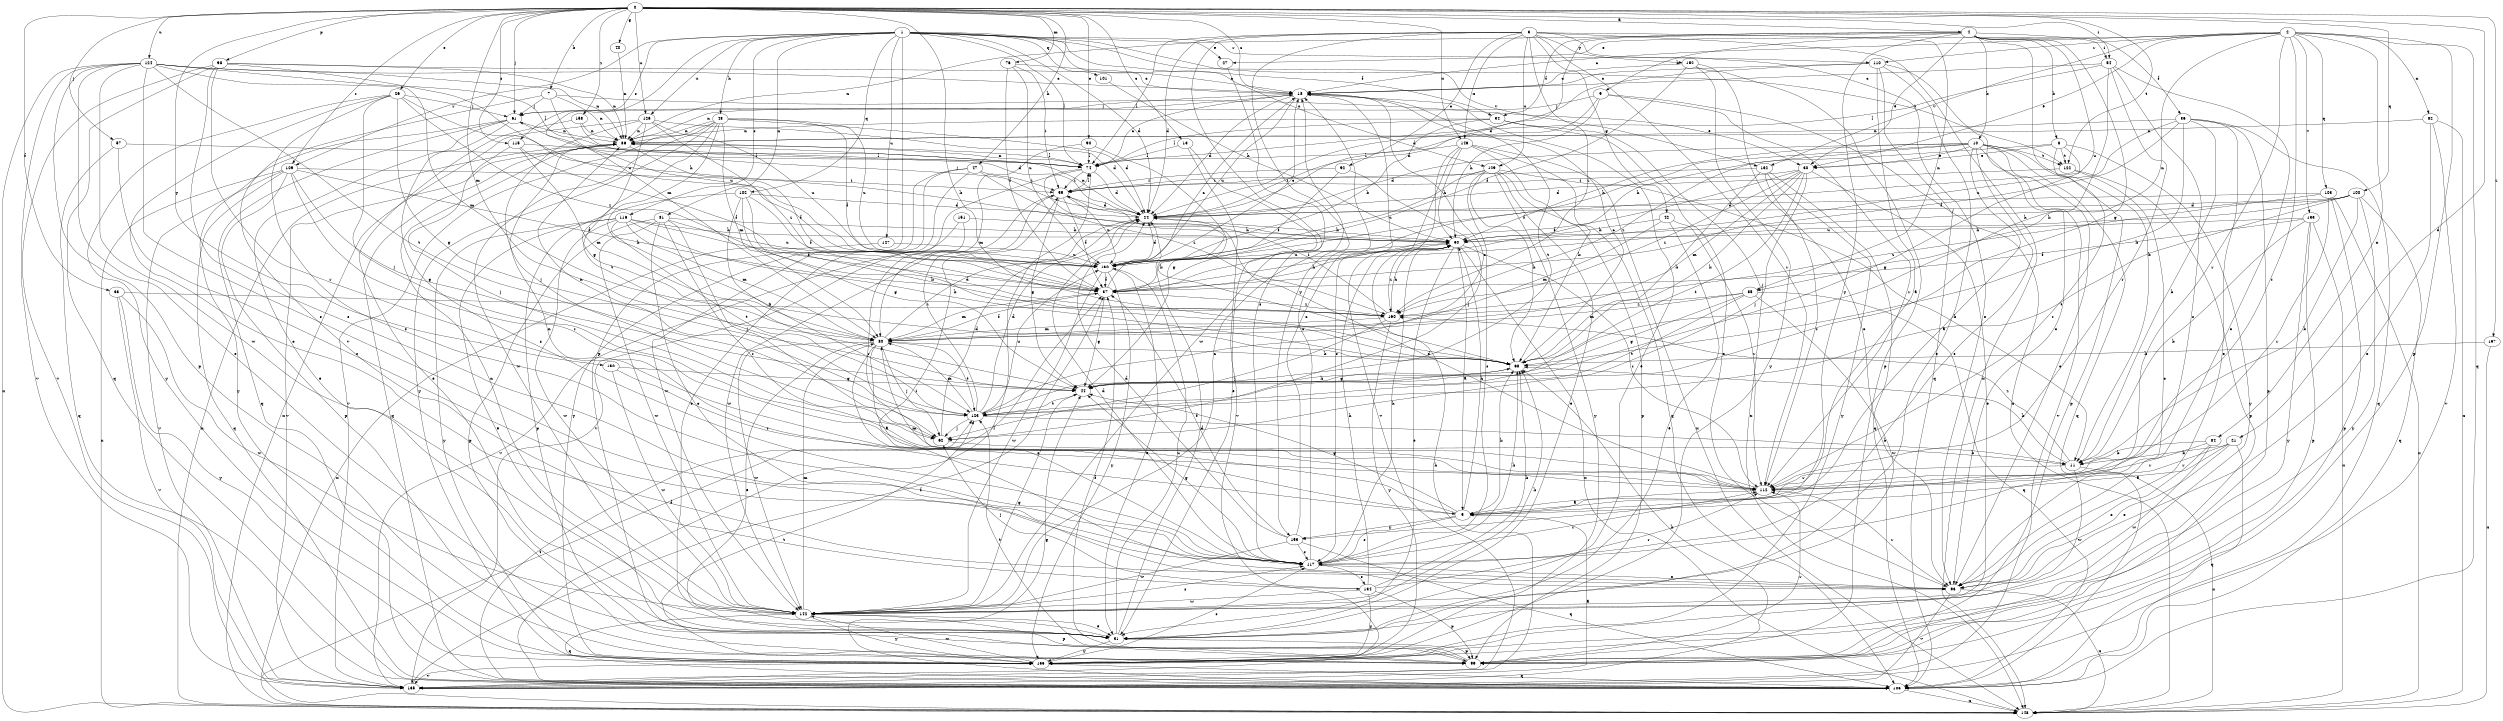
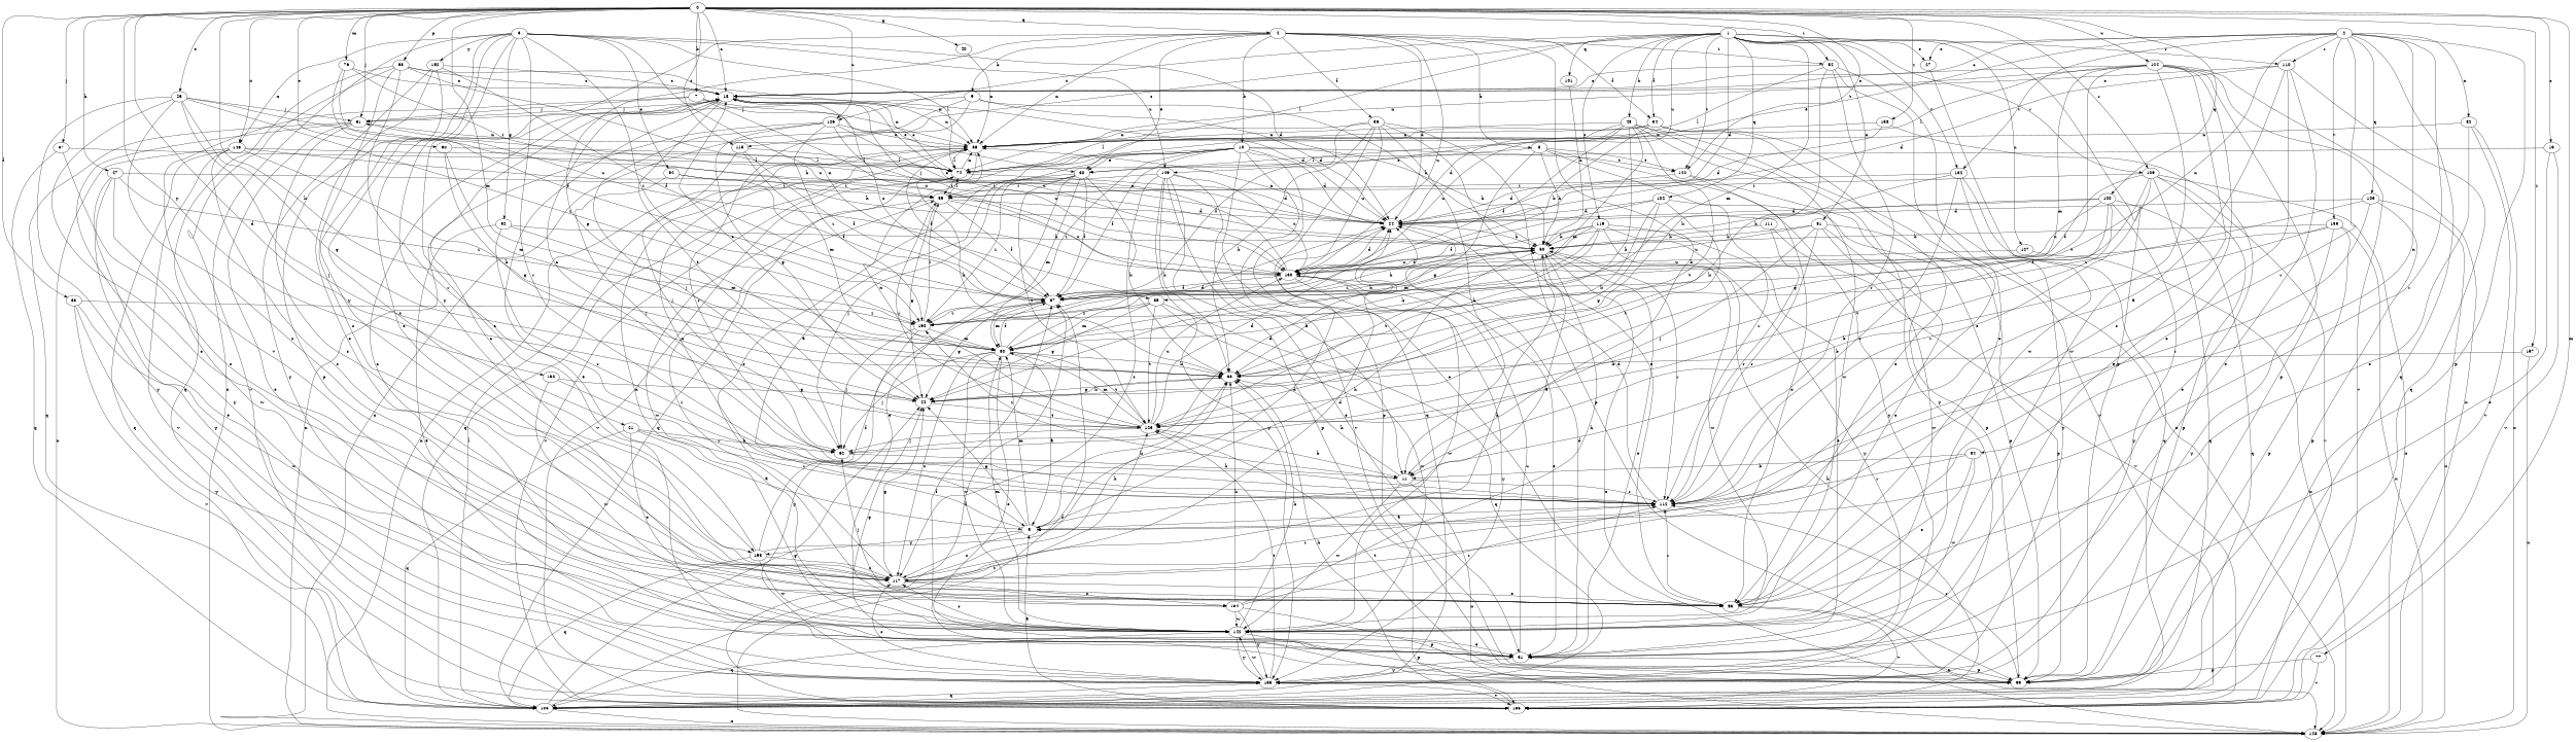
  strict digraph {
    0
    4
    7
    13
    18
    21
    26
    33
    40
    47
    54
    57
    61
    68
    76
+   77
    80
    90
    98
    100
    109
    115
    122
    124
    126
    146
    150
    157
    158
    24
    34
    30
    153
    8
    9
    10
    11
    36
    44
    86
    130
    134
    74
    135
    31
    123
    105
    112
    93
    5
    117
    160
    50
    155
    62
    142
    55
    37
    99
    148
    1
    27
    48
    81
    101
    102
    110
    116
    127
    129
    132
    2
    82
    84
    85
    103
    133
-   111 [label=151]
+   111
    3
-   42
+   42 [label=32]
    92
    152
    0 -> 4 [label=a]
    0 -> 7 [label=b]
    0 -> 13 [label=c]
    0 -> 18 [label=c]
    0 -> 21 [label=d]
    0 -> 26 [label=e]
    0 -> 33 [label=f]
    0 -> 40 [label=g]
    0 -> 47 [label=h]
    0 -> 54 [label=i]
    0 -> 57 [label=j]
    0 -> 61 [label=j]
    0 -> 68 [label=k]
    0 -> 76 [label=m]
+   0 -> 77 [label=m]
    0 -> 80 [label=m]
    0 -> 90 [label=o]
    0 -> 98 [label=p]
    0 -> 100 [label=q]
    0 -> 109 [label=r]
    0 -> 115 [label=s]
    0 -> 122 [label=t]
    0 -> 124 [label=u]
    0 -> 126 [label=u]
    0 -> 146 [label=x]
    0 -> 150 [label=y]
    0 -> 157 [label=z]
    0 -> 158 [label=z]
    4 -> 54 [label=i]
    4 -> 24 [label=d]
    4 -> 34 [label=f]
    4 -> 30 [label=e]
    4 -> 153 [label=y]
    4 -> 8 [label=b]
    4 -> 9 [label=b]
    4 -> 10 [label=b]
    4 -> 11 [label=b]
    4 -> 36 [label=f]
    4 -> 44 [label=g]
    4 -> 86 [label=n]
    4 -> 130 [label=u]
    7 -> 61 [label=j]
    7 -> 30 [label=e]
    7 -> 86 [label=n]
    7 -> 130 [label=u]
    7 -> 134 [label=v]
    13 -> 74 [label=l]
    13 -> 135 [label=v]
    13 -> 31 [label=e]
    18 -> 61 [label=j]
    18 -> 24 [label=d]
    18 -> 86 [label=n]
    18 -> 130 [label=u]
    18 -> 31 [label=e]
    18 -> 123 [label=t]
-   21 -> 11 [label=b]
+   21 -> 62 [label=b]
    21 -> 105 [label=q]
    21 -> 112 [label=r]
    21 -> 93 [label=o]
    21 -> 5 [label=a]
    26 -> 61 [label=j]
    26 -> 44 [label=g]
    26 -> 93 [label=o]
    26 -> 117 [label=s]
    26 -> 160 [label=z]
    26 -> 50 [label=h]
    26 -> 155 [label=y]
    26 -> 62 [label=j]
    33 -> 135 [label=v]
    33 -> 160 [label=z]
    33 -> 155 [label=y]
    33 -> 142 [label=w]
    40 -> 86 [label=n]
    47 -> 31 [label=e]
    47 -> 160 [label=z]
    47 -> 155 [label=y]
    47 -> 142 [label=w]
    47 -> 55 [label=i]
    54 -> 18 [label=c]
    54 -> 68 [label=k]
    54 -> 74 [label=l]
    54 -> 112 [label=r]
    54 -> 93 [label=o]
    54 -> 117 [label=s]
    57 -> 74 [label=l]
    57 -> 105 [label=q]
    57 -> 117 [label=s]
    61 -> 86 [label=n]
    61 -> 31 [label=e]
    61 -> 105 [label=q]
    61 -> 117 [label=s]
    61 -> 155 [label=y]
    68 -> 18 [label=c]
    68 -> 44 [label=g]
    76 -> 18 [label=c]
    76 -> 130 [label=u]
    76 -> 55 [label=i]
    76 -> 37 [label=f]
+   77 -> 135 [label=v]
+   77 -> 99 [label=p]
    80 -> 68 [label=k]
    80 -> 24 [label=d]
    80 -> 31 [label=e]
    80 -> 123 [label=t]
    80 -> 5 [label=a]
    80 -> 117 [label=s]
    80 -> 62 [label=j]
    80 -> 142 [label=w]
    80 -> 37 [label=f]
    90 -> 80 [label=m]
    90 -> 44 [label=g]
    90 -> 74 [label=l]
    98 -> 18 [label=c]
    98 -> 86 [label=n]
    98 -> 130 [label=u]
    98 -> 135 [label=v]
    98 -> 105 [label=q]
    98 -> 112 [label=r]
    98 -> 117 [label=s]
    100 -> 24 [label=d]
    100 -> 11 [label=b]
    100 -> 130 [label=u]
    100 -> 123 [label=t]
    100 -> 105 [label=q]
    100 -> 50 [label=h]
    100 -> 155 [label=y]
    109 -> 44 [label=g]
    109 -> 135 [label=v]
    109 -> 105 [label=q]
    109 -> 112 [label=r]
    109 -> 55 [label=i]
    109 -> 37 [label=f]
    109 -> 99 [label=p]
    109 -> 148 [label=x]
    115 -> 80 [label=m]
    115 -> 74 [label=l]
    115 -> 62 [label=j]
    115 -> 37 [label=f]
    122 -> 24 [label=d]
    122 -> 93 [label=o]
    122 -> 99 [label=p]
    124 -> 18 [label=c]
    124 -> 80 [label=m]
    124 -> 86 [label=n]
    124 -> 74 [label=l]
    124 -> 135 [label=v]
    124 -> 31 [label=e]
    124 -> 123 [label=t]
    124 -> 117 [label=s]
    124 -> 142 [label=w]
    124 -> 99 [label=p]
    124 -> 148 [label=x]
    126 -> 24 [label=d]
    126 -> 44 [label=g]
    126 -> 86 [label=n]
    126 -> 130 [label=u]
    126 -> 160 [label=z]
    126 -> 62 [label=j]
    126 -> 148 [label=x]
    146 -> 68 [label=k]
    146 -> 74 [label=l]
    146 -> 135 [label=v]
    146 -> 105 [label=q]
    146 -> 117 [label=s]
    146 -> 50 [label=h]
    146 -> 148 [label=x]
    150 -> 44 [label=g]
    150 -> 112 [label=r]
    150 -> 142 [label=w]
    157 -> 68 [label=k]
    157 -> 148 [label=x]
    158 -> 24 [label=d]
    158 -> 86 [label=n]
    158 -> 31 [label=e]
    24 -> 61 [label=j]
    24 -> 86 [label=n]
    24 -> 50 [label=h]
    34 -> 86 [label=n]
    34 -> 130 [label=b]
    34 -> 74 [label=l]
    34 -> 93 [label=o]
    34 -> 148 [label=x]
    30 -> 68 [label=k]
    30 -> 80 [label=m]
    30 -> 31 [label=e]
    30 -> 123 [label=t]
    30 -> 160 [label=z]
    30 -> 62 [label=j]
    30 -> 55 [label=i]
    30 -> 37 [label=f]
    153 -> 18 [label=c]
    153 -> 24 [label=d]
    153 -> 105 [label=q]
    153 -> 117 [label=s]
    153 -> 142 [label=w]
    153 -> 37 [label=f]
    8 -> 122 [label=t]
    8 -> 30 [label=e]
    8 -> 44 [label=g]
    8 -> 112 [label=r]
    8 -> 50 [label=h]
    8 -> 155 [label=y]
    9 -> 61 [label=j]
    9 -> 24 [label=d]
    9 -> 112 [label=r]
    9 -> 50 [label=h]
    9 -> 148 [label=x]
    10 -> 122 [label=t]
    10 -> 24 [label=d]
    10 -> 30 [label=e]
    10 -> 135 [label=v]
    10 -> 105 [label=q]
    10 -> 93 [label=o]
    10 -> 5 [label=a]
    10 -> 117 [label=s]
    10 -> 160 [label=z]
    10 -> 50 [label=h]
    10 -> 37 [label=f]
    10 -> 99 [label=p]
    11 -> 68 [label=k]
    11 -> 112 [label=r]
    11 -> 160 [label=z]
    11 -> 142 [label=w]
    11 -> 148 [label=x]
    36 -> 68 [label=k]
    36 -> 11 [label=b]
    36 -> 86 [label=n]
    36 -> 130 [label=u]
    36 -> 105 [label=q]
    36 -> 93 [label=o]
    36 -> 37 [label=f]
    36 -> 99 [label=p]
    44 -> 68 [label=k]
    44 -> 123 [label=t]
    86 -> 74 [label=l]
    86 -> 135 [label=v]
    86 -> 105 [label=q]
    86 -> 37 [label=f]
    130 -> 18 [label=c]
    130 -> 24 [label=d]
    130 -> 31 [label=e]
    130 -> 155 [label=y]
    130 -> 142 [label=w]
    130 -> 37 [label=f]
    134 -> 68 [label=k]
    134 -> 112 [label=r]
    134 -> 50 [label=h]
    134 -> 155 [label=y]
    134 -> 62 [label=j]
    134 -> 142 [label=w]
    134 -> 99 [label=p]
    74 -> 18 [label=c]
    74 -> 68 [label=k]
    74 -> 24 [label=d]
    74 -> 86 [label=n]
    74 -> 135 [label=v]
    74 -> 55 [label=i]
    135 -> 68 [label=k]
    135 -> 5 [label=a]
    135 -> 50 [label=h]
    135 -> 37 [label=f]
    31 -> 24 [label=d]
    31 -> 130 [label=u]
    31 -> 155 [label=y]
    31 -> 99 [label=p]
    123 -> 18 [label=c]
    123 -> 80 [label=m]
    123 -> 24 [label=d]
    123 -> 11 [label=b]
    123 -> 86 [label=n]
    123 -> 130 [label=u]
    123 -> 62 [label=j]
    123 -> 55 [label=i]
    105 -> 44 [label=g]
    105 -> 74 [label=l]
    105 -> 123 [label=t]
    105 -> 148 [label=x]
    112 -> 24 [label=d]
    112 -> 5 [label=a]
    93 -> 135 [label=v]
    93 -> 112 [label=r]
    93 -> 55 [label=i]
    93 -> 148 [label=x]
    5 -> 68 [label=k]
    5 -> 80 [label=m]
    5 -> 153 [label=y]
    5 -> 44 [label=g]
    5 -> 86 [label=n]
    5 -> 117 [label=s]
    5 -> 50 [label=h]
    117 -> 18 [label=c]
    117 -> 68 [label=k]
    117 -> 24 [label=d]
    117 -> 44 [label=g]
    117 -> 134 [label=s]
    117 -> 112 [label=r]
    117 -> 93 [label=o]
    117 -> 50 [label=h]
    160 -> 80 [label=m]
    160 -> 50 [label=h]
    160 -> 155 [label=y]
    160 -> 62 [label=j]
    160 -> 55 [label=i]
    50 -> 130 [label=u]
    50 -> 31 [label=e]
    50 -> 112 [label=r]
    50 -> 5 [label=a]
    50 -> 160 [label=z]
    50 -> 148 [label=x]
    155 -> 135 [label=v]
    155 -> 123 [label=t]
    155 -> 105 [label=q]
    155 -> 117 [label=s]
    155 -> 142 [label=w]
    62 -> 24 [label=d]
    62 -> 11 [label=b]
    142 -> 18 [label=c]
    142 -> 68 [label=k]
    142 -> 80 [label=m]
    142 -> 44 [label=g]
    142 -> 86 [label=n]
    142 -> 31 [label=e]
    142 -> 105 [label=q]
    142 -> 117 [label=s]
    142 -> 155 [label=y]
    142 -> 99 [label=p]
    55 -> 24 [label=d]
    55 -> 44 [label=g]
    55 -> 130 [label=u]
    55 -> 74 [label=l]
    55 -> 142 [label=w]
    55 -> 37 [label=f]
    37 -> 18 [label=c]
    37 -> 80 [label=m]
    37 -> 44 [label=g]
    37 -> 160 [label=z]
    37 -> 50 [label=h]
    99 -> 123 [label=t]
    99 -> 112 [label=r]
    99 -> 37 [label=f]
    148 -> 86 [label=n]
    148 -> 37 [label=f]
    1 -> 80 [label=m]
    1 -> 109 [label=r]
    1 -> 115 [label=s]
    1 -> 122 [label=t]
    1 -> 126 [label=u]
    1 -> 24 [label=d]
    1 -> 34 [label=f]
    1 -> 74 [label=l]
    1 -> 99 [label=p]
    1 -> 27 [label=e]
    1 -> 48 [label=h]
    1 -> 81 [label=n]
    1 -> 101 [label=q]
    1 -> 102 [label=q]
    1 -> 110 [label=r]
    1 -> 116 [label=s]
    1 -> 127 [label=u]
    1 -> 129 [label=u]
    1 -> 132 [label=v]
    27 -> 142 [label=w]
    48 -> 68 [label=k]
    48 -> 80 [label=m]
    48 -> 24 [label=d]
    48 -> 86 [label=n]
    48 -> 130 [label=u]
    48 -> 135 [label=v]
    48 -> 123 [label=t]
    48 -> 155 [label=y]
    48 -> 142 [label=w]
    48 -> 37 [label=f]
    81 -> 130 [label=u]
    81 -> 112 [label=r]
    81 -> 93 [label=o]
    81 -> 50 [label=h]
    81 -> 62 [label=j]
    81 -> 142 [label=w]
    81 -> 99 [label=p]
    101 -> 50 [label=h]
    102 -> 68 [label=k]
    102 -> 24 [label=d]
    102 -> 44 [label=g]
    102 -> 123 [label=t]
    102 -> 37 [label=f]
    102 -> 99 [label=p]
    110 -> 18 [label=c]
    110 -> 24 [label=d]
    110 -> 31 [label=e]
    110 -> 105 [label=q]
    110 -> 93 [label=o]
    110 -> 5 [label=a]
    116 -> 68 [label=k]
    116 -> 80 [label=m]
    116 -> 31 [label=e]
    116 -> 123 [label=t]
    116 -> 50 [label=h]
    116 -> 155 [label=y]
    116 -> 142 [label=w]
    116 -> 37 [label=f]
    127 -> 130 [label=u]
    127 -> 148 [label=x]
    129 -> 68 [label=k]
    129 -> 11 [label=b]
    129 -> 130 [label=u]
    129 -> 31 [label=e]
    129 -> 117 [label=s]
    129 -> 155 [label=y]
    129 -> 55 [label=i]
    129 -> 99 [label=p]
    132 -> 68 [label=k]
    132 -> 105 [label=q]
    132 -> 112 [label=r]
    132 -> 155 [label=y]
    132 -> 55 [label=i]
    2 -> 18 [label=c]
    2 -> 30 [label=e]
    2 -> 105 [label=q]
    2 -> 112 [label=r]
    2 -> 5 [label=r]
    2 -> 99 [label=p]
    2 -> 27 [label=e]
    2 -> 110 [label=r]
    2 -> 132 [label=v]
    2 -> 82 [label=n]
    2 -> 84 [label=n]
    2 -> 85 [label=n]
    2 -> 103 [label=q]
    2 -> 133 [label=v]
    82 -> 86 [label=n]
    82 -> 135 [label=v]
    82 -> 93 [label=o]
    82 -> 148 [label=x]
    84 -> 11 [label=b]
    84 -> 112 [label=r]
    84 -> 93 [label=o]
    84 -> 142 [label=w]
    85 -> 80 [label=m]
    85 -> 44 [label=g]
    85 -> 123 [label=t]
    85 -> 105 [label=q]
    85 -> 160 [label=z]
    85 -> 142 [label=w]
    103 -> 24 [label=d]
    103 -> 112 [label=r]
    103 -> 160 [label=z]
    103 -> 99 [label=p]
    103 -> 148 [label=x]
    133 -> 11 [label=b]
    133 -> 50 [label=h]
    133 -> 155 [label=y]
    133 -> 37 [label=f]
    133 -> 99 [label=p]
    133 -> 148 [label=x]
    111 -> 135 [label=v]
    111 -> 112 [label=r]
    111 -> 50 [label=h]
    3 -> 146 [label=x]
    3 -> 24 [label=d]
    3 -> 153 [label=y]
    3 -> 74 [label=l]
    3 -> 112 [label=r]
    3 -> 93 [label=o]
    3 -> 117 [label=s]
    3 -> 160 [label=z]
    3 -> 148 [label=x]
    3 -> 129 [label=u]
    3 -> 85 [label=n]
    3 -> 42 [label=g]
    3 -> 92 [label=o]
    3 -> 152 [label=y]
    42 -> 80 [label=m]
    42 -> 31 [label=e]
    42 -> 112 [label=r]
    42 -> 50 [label=h]
    92 -> 62 [label=j]
    92 -> 55 [label=i]
    92 -> 37 [label=f]
    152 -> 18 [label=c]
    152 -> 93 [label=o]
    152 -> 155 [label=y]
    152 -> 37 [label=f]
    152 -> 99 [label=p]
  }
